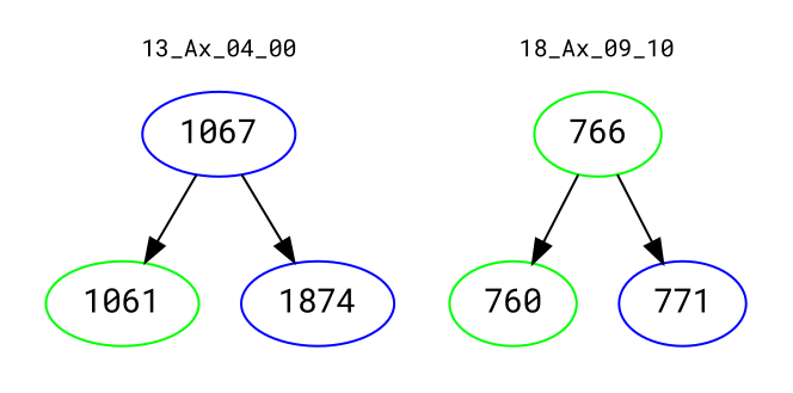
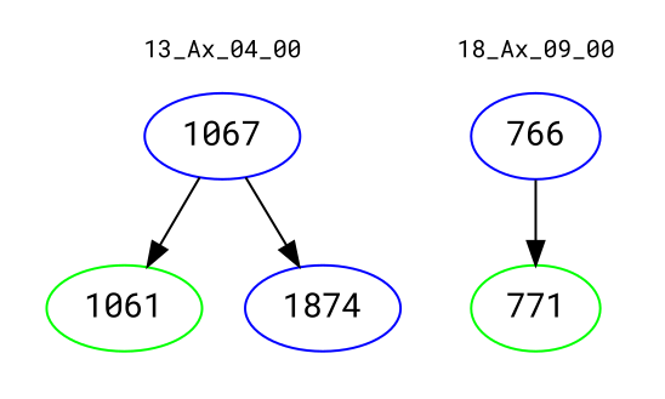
  digraph {
    fontname="Roboto Mono"
    node [color=blue fontname="Roboto Mono"]
    edge [color=black fontname="Roboto Mono"]
    n1 [label=1067]
    n2 [color=green label=1061]
    n3 [label=1874]
-   n4 [color=green label=766]
-   n5 [color=green label=760]
-   n6 [label=771]
+   n4 [label=766]
+   n6 [color=green label=771]
    subgraph cluster_1 {
      color=white
      fontsize=10
      label="13_Ax_04_00"
      n1
      n2
      n3
    }
    subgraph cluster_2 {
      color=white
      fontsize=10
-     label="18_Ax_09_10"
+     label="18_Ax_09_00"
      n4
-     n5
      n6
    }
    n1 -> n2
    n1 -> n3
-   n4 -> n5
    n4 -> n6
  }
